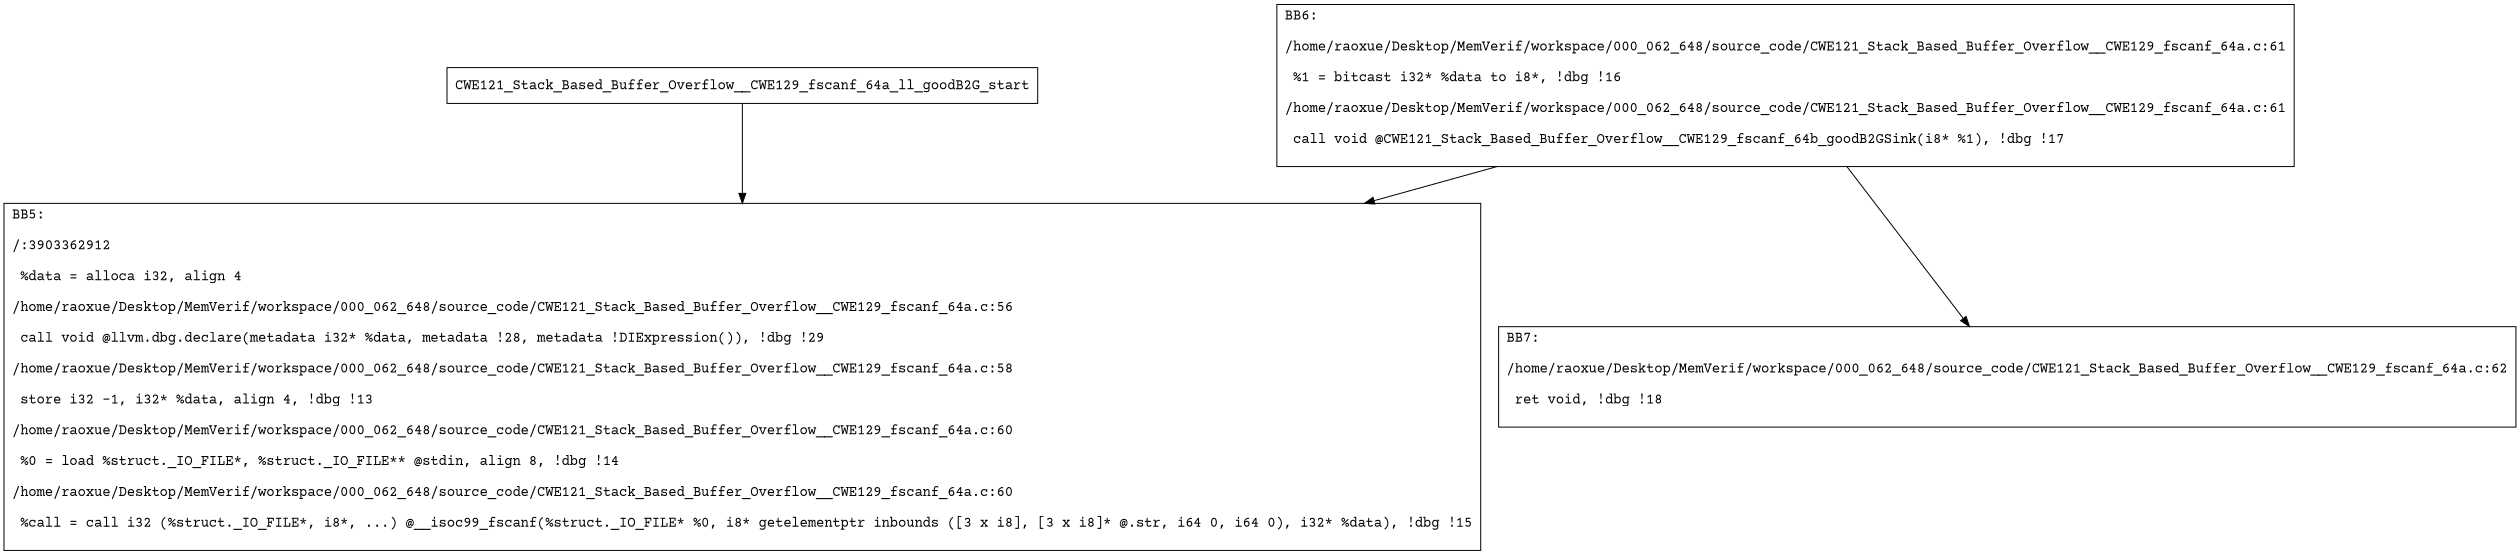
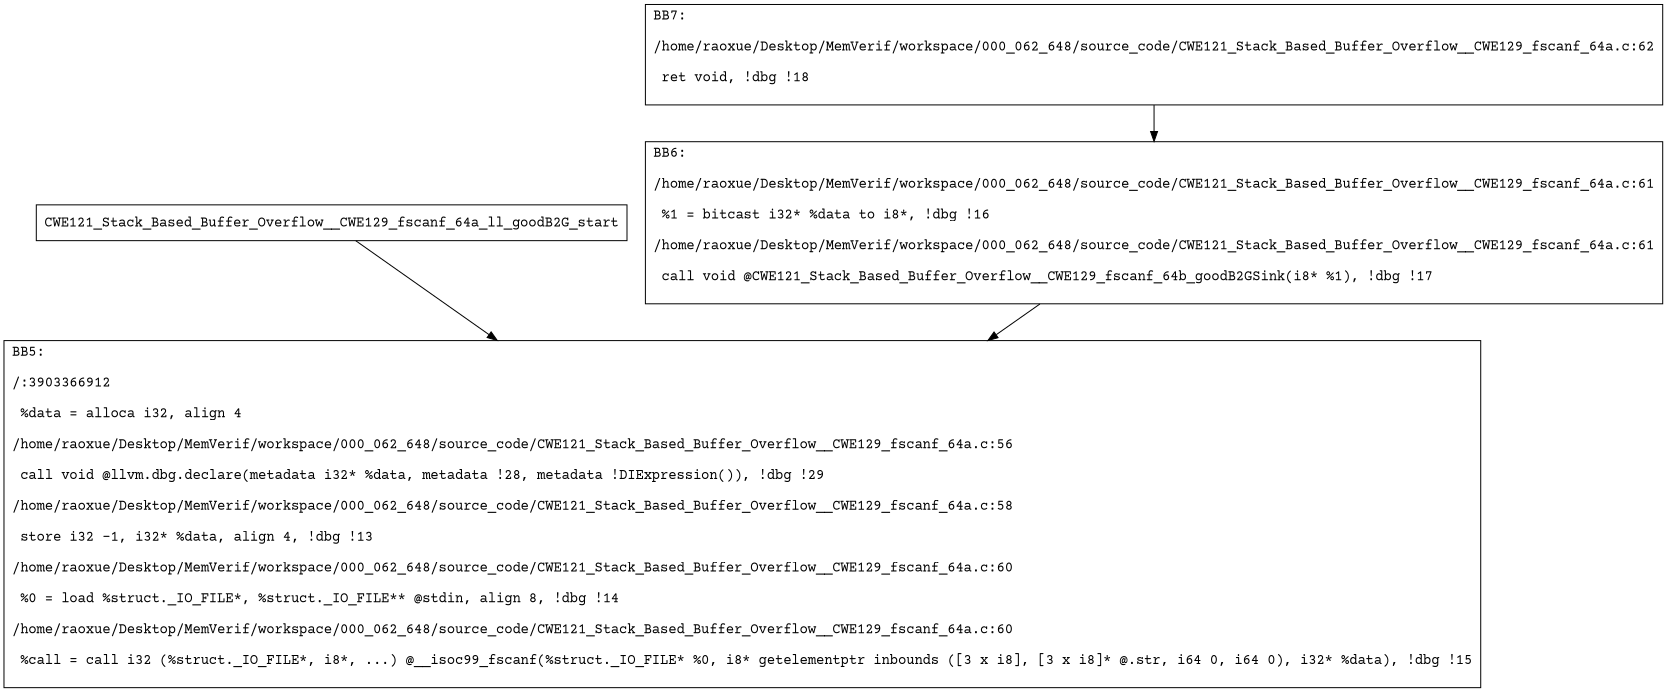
  digraph {
    fontname="Courier Prime"
    node [fontname="Courier Prime" shape=record]
    edge [fontname="Courier Prime"]
    n1 [label="{CWE121_Stack_Based_Buffer_Overflow__CWE129_fscanf_64a_ll_goodB2G_start}"]
-   n2 [label="{BB5:\l\l/:3903362912\l\n  %data = alloca i32, align 4\l\n/home/raoxue/Desktop/MemVerif/workspace/000_062_648/source_code/CWE121_Stack_Based_Buffer_Overflow__CWE129_fscanf_64a.c:56\l\n  call void @llvm.dbg.declare(metadata i32* %data, metadata !28, metadata !DIExpression()), !dbg !29\l\n/home/raoxue/Desktop/MemVerif/workspace/000_062_648/source_code/CWE121_Stack_Based_Buffer_Overflow__CWE129_fscanf_64a.c:58\l\n  store i32 -1, i32* %data, align 4, !dbg !13\l\n/home/raoxue/Desktop/MemVerif/workspace/000_062_648/source_code/CWE121_Stack_Based_Buffer_Overflow__CWE129_fscanf_64a.c:60\l\n  %0 = load %struct._IO_FILE*, %struct._IO_FILE** @stdin, align 8, !dbg !14\l\n/home/raoxue/Desktop/MemVerif/workspace/000_062_648/source_code/CWE121_Stack_Based_Buffer_Overflow__CWE129_fscanf_64a.c:60\l\n  %call = call i32 (%struct._IO_FILE*, i8*, ...) @__isoc99_fscanf(%struct._IO_FILE* %0, i8* getelementptr inbounds ([3 x i8], [3 x i8]* @.str, i64 0, i64 0), i32* %data), !dbg !15\l\n}"]
+   n2 [label="{BB5:\l\l/:3903366912\l\n  %data = alloca i32, align 4\l\n/home/raoxue/Desktop/MemVerif/workspace/000_062_648/source_code/CWE121_Stack_Based_Buffer_Overflow__CWE129_fscanf_64a.c:56\l\n  call void @llvm.dbg.declare(metadata i32* %data, metadata !28, metadata !DIExpression()), !dbg !29\l\n/home/raoxue/Desktop/MemVerif/workspace/000_062_648/source_code/CWE121_Stack_Based_Buffer_Overflow__CWE129_fscanf_64a.c:58\l\n  store i32 -1, i32* %data, align 4, !dbg !13\l\n/home/raoxue/Desktop/MemVerif/workspace/000_062_648/source_code/CWE121_Stack_Based_Buffer_Overflow__CWE129_fscanf_64a.c:60\l\n  %0 = load %struct._IO_FILE*, %struct._IO_FILE** @stdin, align 8, !dbg !14\l\n/home/raoxue/Desktop/MemVerif/workspace/000_062_648/source_code/CWE121_Stack_Based_Buffer_Overflow__CWE129_fscanf_64a.c:60\l\n  %call = call i32 (%struct._IO_FILE*, i8*, ...) @__isoc99_fscanf(%struct._IO_FILE* %0, i8* getelementptr inbounds ([3 x i8], [3 x i8]* @.str, i64 0, i64 0), i32* %data), !dbg !15\l\n}"]
    n3 [label="{BB6:\l\l/home/raoxue/Desktop/MemVerif/workspace/000_062_648/source_code/CWE121_Stack_Based_Buffer_Overflow__CWE129_fscanf_64a.c:61\l\n  %1 = bitcast i32* %data to i8*, !dbg !16\l\n/home/raoxue/Desktop/MemVerif/workspace/000_062_648/source_code/CWE121_Stack_Based_Buffer_Overflow__CWE129_fscanf_64a.c:61\l\n  call void @CWE121_Stack_Based_Buffer_Overflow__CWE129_fscanf_64b_goodB2GSink(i8* %1), !dbg !17\l\n}"]
    n4 [label="{BB7:\l\l/home/raoxue/Desktop/MemVerif/workspace/000_062_648/source_code/CWE121_Stack_Based_Buffer_Overflow__CWE129_fscanf_64a.c:62\l\n  ret void, !dbg !18\l\n}"]
    n1 -> n2
    n3 -> n2
-   n3 -> n4
+   n4 -> n3
  }
